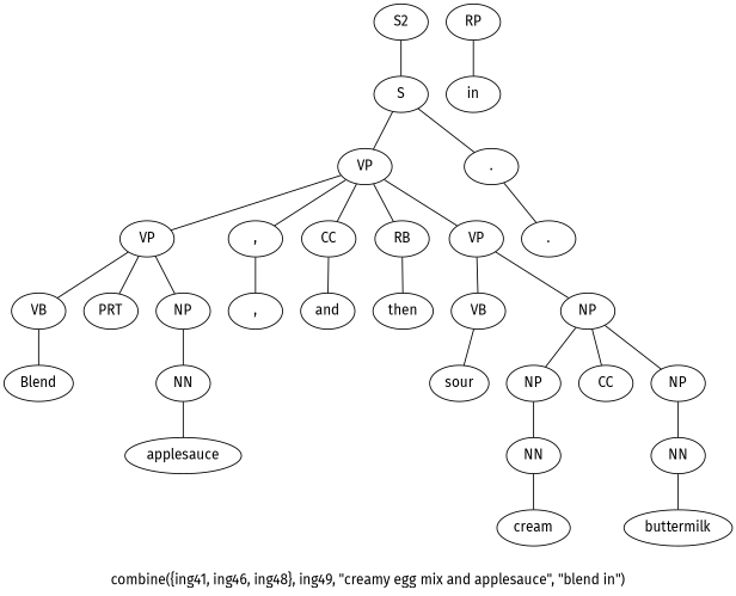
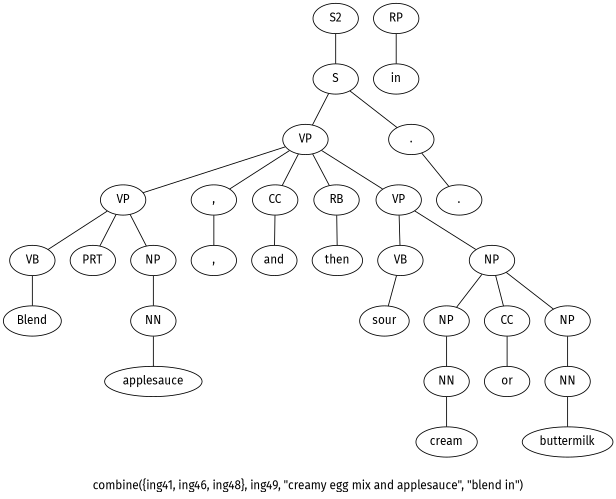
  graph {
    fontname="Fira Sans"
    label="combine({ing41, ing46, ing48}, ing49, \"creamy egg mix and applesauce\", \"blend in\")"
    node [fontname="Fira Sans"]
    edge [fontname="Fira Sans"]
    n1 [label=S2]
    n2 [label=S]
    n3 [label=VP]
    n4 [label="."]
    n5 [label=VP]
    n6 [label=","]
    n7 [label=CC]
    n8 [label=RB]
    n9 [label=VP]
    n10 [label="."]
    n11 [label=VB]
    n12 [label=PRT]
    n13 [label=NP]
    n14 [label=","]
    n15 [label=and]
    n16 [label=then]
    n17 [label=VB]
    n18 [label=NP]
    n19 [label=Blend]
    n20 [label=NN]
    n21 [label=RP]
    n22 [label=in]
    n23 [label=applesauce]
    n24 [label=sour]
    n25 [label=NP]
    n26 [label=CC]
    n27 [label=NP]
    n28 [label=NN]
+   n29 [label=or]
    n30 [label=NN]
    n31 [label=cream]
    n32 [label=buttermilk]
    n1 -- n2
    n2 -- n3
    n2 -- n4
    n3 -- n5
    n3 -- n6
    n3 -- n7
    n3 -- n8
    n3 -- n9
    n4 -- n10
    n5 -- n11
    n5 -- n12
    n5 -- n13
    n6 -- n14
    n7 -- n15
    n8 -- n16
    n9 -- n17
    n9 -- n18
    n11 -- n19
    n13 -- n20
    n17 -- n24
    n18 -- n25
    n18 -- n26
    n18 -- n27
    n20 -- n23
    n21 -- n22
    n25 -- n28
+   n26 -- n29
    n27 -- n30
    n28 -- n31
    n30 -- n32
  }
